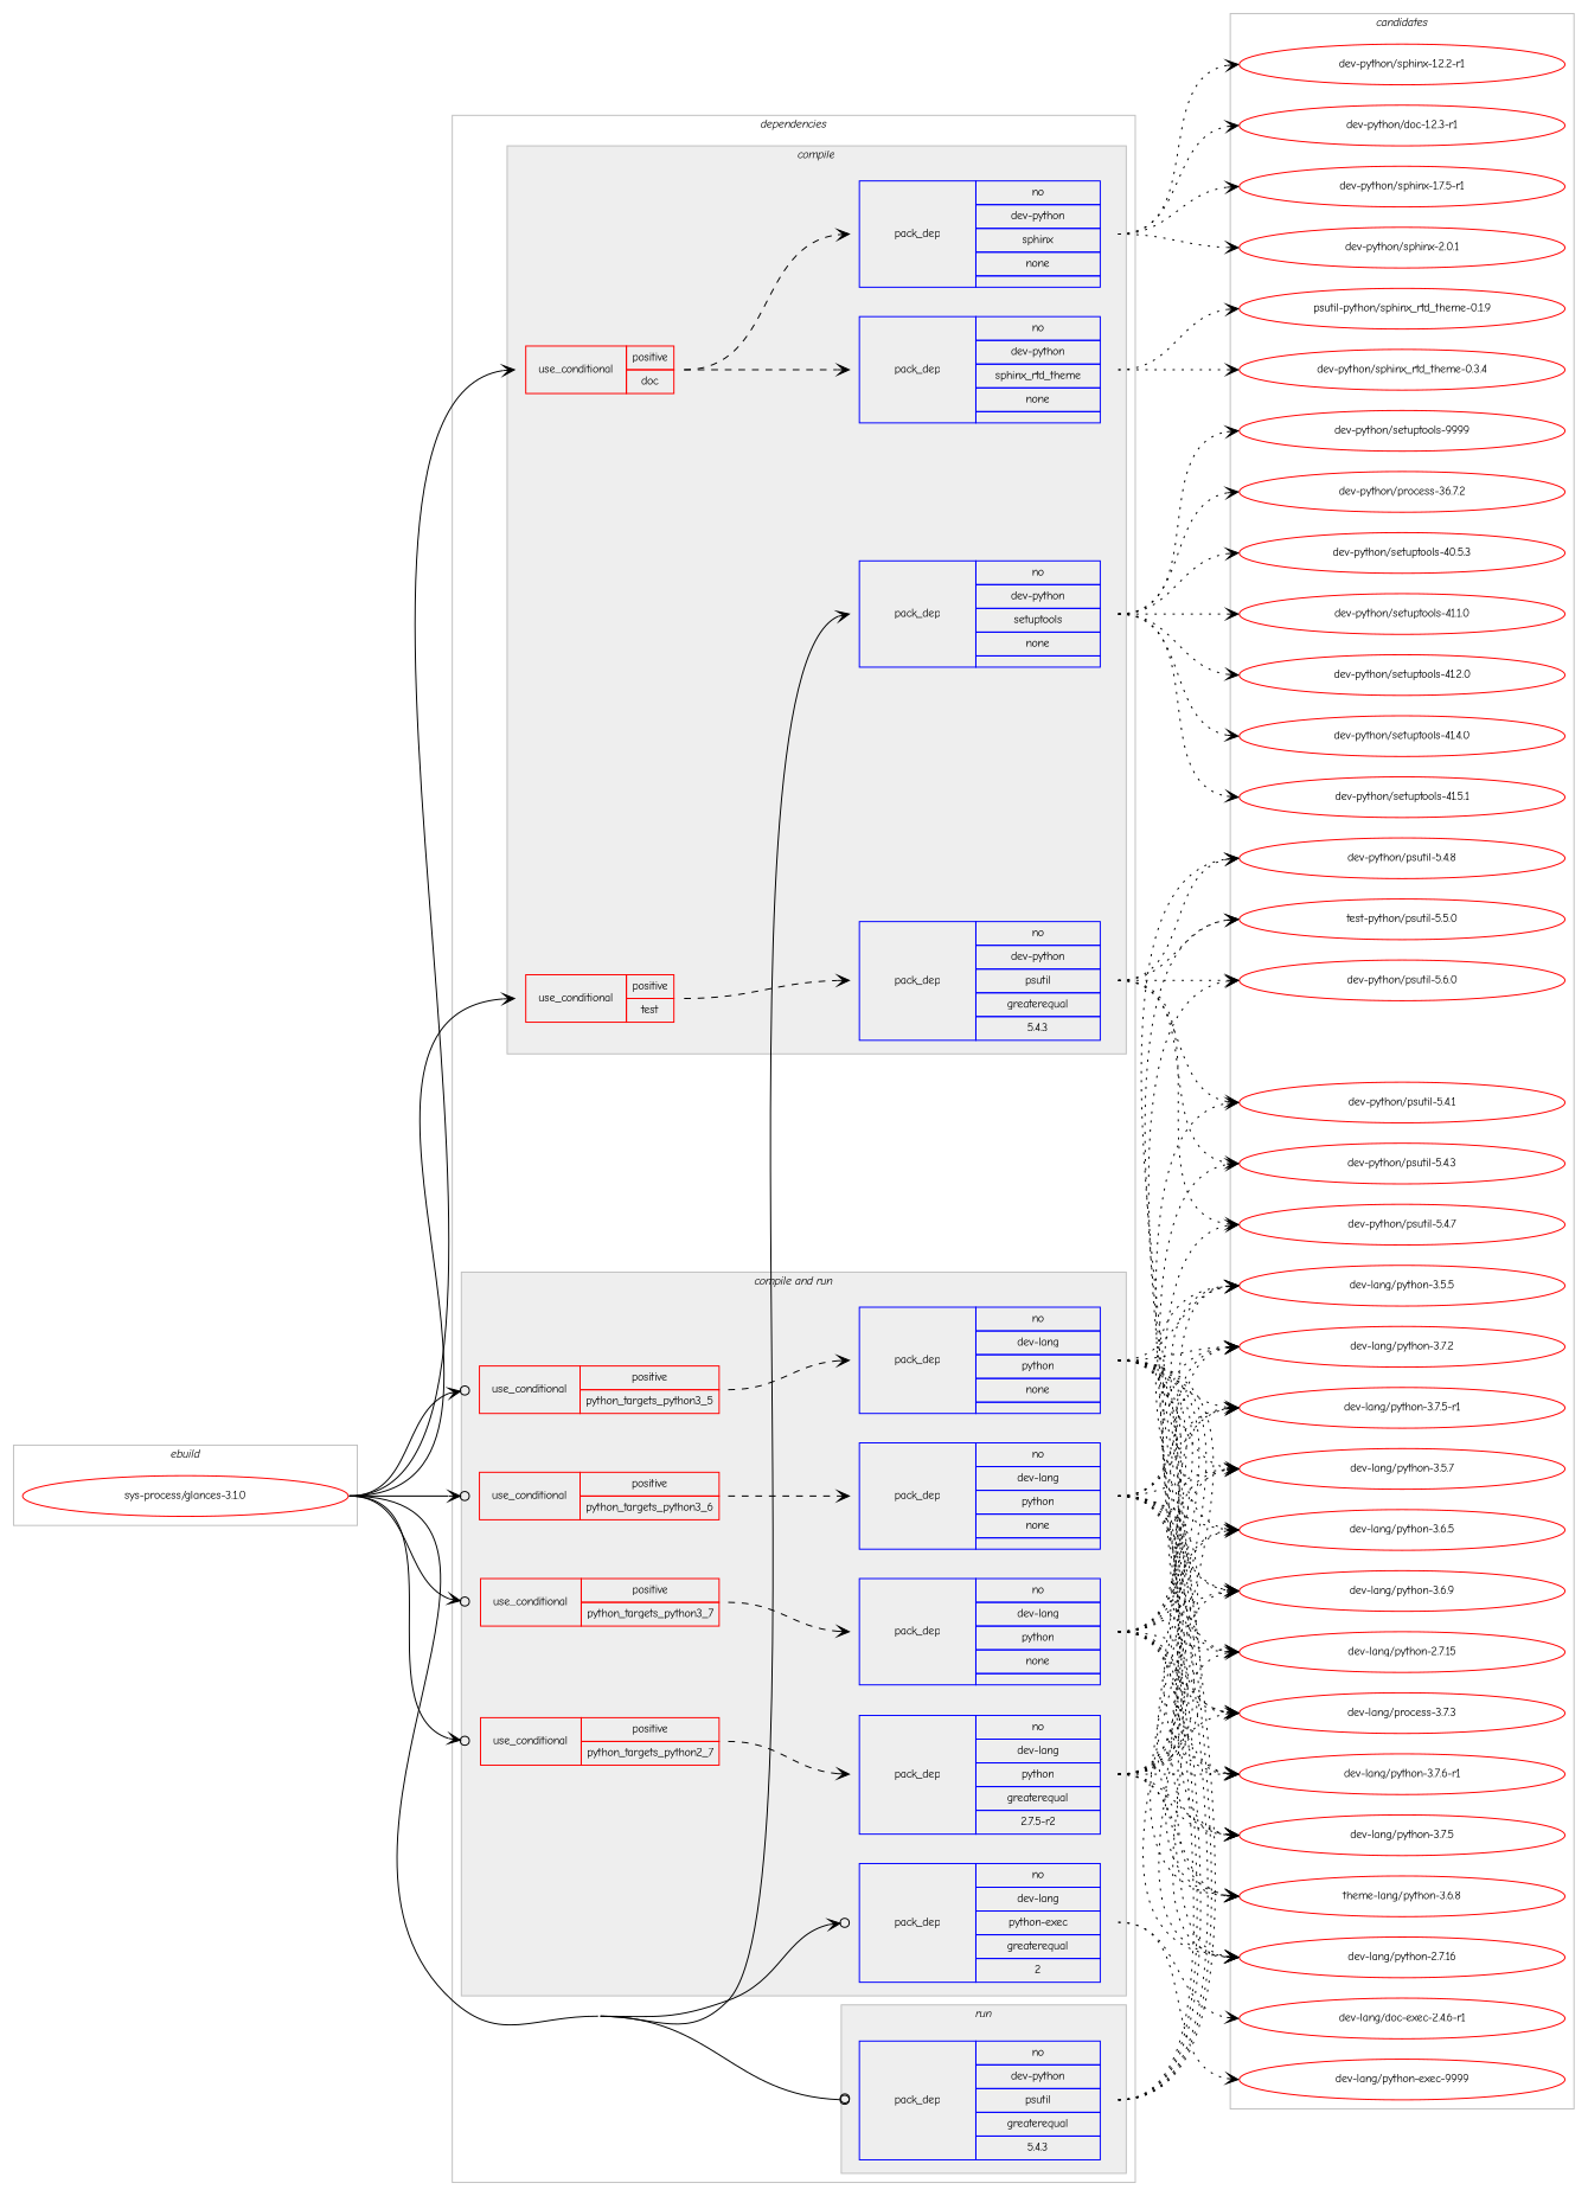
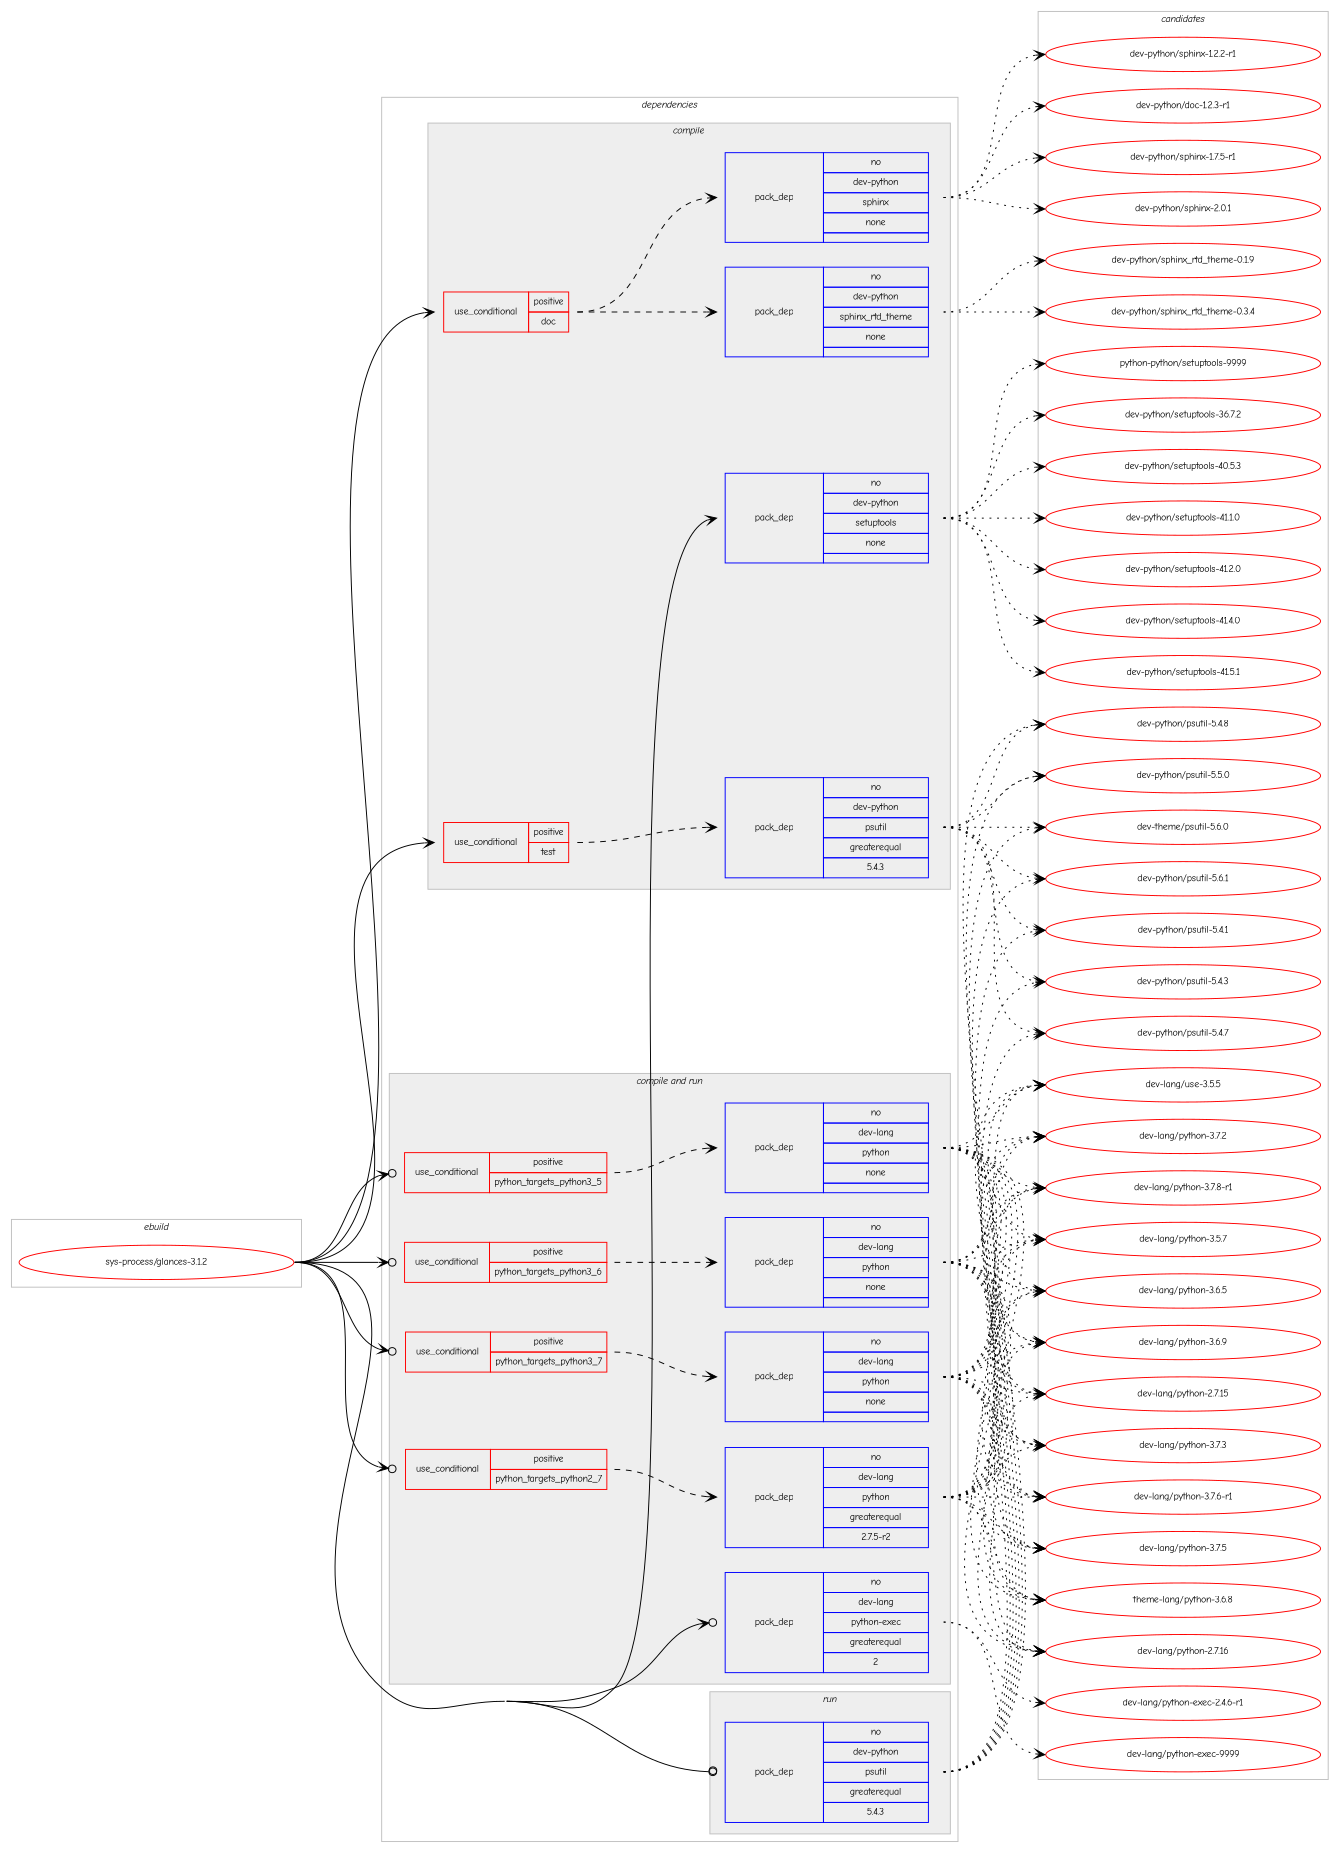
  digraph {
    compound=true
    concentrate=true
    fontname="Comic Neue"
    fontsize=10
    newrank=true
    rankdir=LR
    ranksep=1.5
    node [color=red fontname="Comic Neue" fontsize=10]
    edge [arrowhead=vee fontname="Comic Neue" headport=w style=dotted tailport=e weight=100]
-   n1 [label="sys-process/glances-3.1.0" width=4]
+   n1 [label="sys-process/glances-3.1.2" width=4]
    n2 [color=blue label=<<TABLE BORDER="0" CELLBORDER="1" CELLSPACING="0" CELLPADDING="4" WIDTH="220"><TR><TD ROWSPAN="6" CELLPADDING="30">pack_dep</TD></TR><TR><TD WIDTH="110">no</TD></TR><TR><TD>dev-python</TD></TR><TR><TD>sphinx</TD></TR><TR><TD>none</TD></TR><TR><TD></TD></TR></TABLE>> shape=none]
    n3 [color=blue label=<<TABLE BORDER="0" CELLBORDER="1" CELLSPACING="0" CELLPADDING="4" WIDTH="220"><TR><TD ROWSPAN="6" CELLPADDING="30">pack_dep</TD></TR><TR><TD WIDTH="110">no</TD></TR><TR><TD>dev-python</TD></TR><TR><TD>sphinx_rtd_theme</TD></TR><TR><TD>none</TD></TR><TR><TD></TD></TR></TABLE>> shape=none]
    n4 [label=<<TABLE BORDER="0" CELLBORDER="1" CELLSPACING="0" CELLPADDING="4"><TR><TD ROWSPAN="3" CELLPADDING="10">use_conditional</TD></TR><TR><TD>positive</TD></TR><TR><TD>doc</TD></TR></TABLE>> shape=none]
    n5 [color=blue label=<<TABLE BORDER="0" CELLBORDER="1" CELLSPACING="0" CELLPADDING="4" WIDTH="220"><TR><TD ROWSPAN="6" CELLPADDING="30">pack_dep</TD></TR><TR><TD WIDTH="110">no</TD></TR><TR><TD>dev-python</TD></TR><TR><TD>psutil</TD></TR><TR><TD>greaterequal</TD></TR><TR><TD>5.4.3</TD></TR></TABLE>> shape=none]
    n6 [label=<<TABLE BORDER="0" CELLBORDER="1" CELLSPACING="0" CELLPADDING="4"><TR><TD ROWSPAN="3" CELLPADDING="10">use_conditional</TD></TR><TR><TD>positive</TD></TR><TR><TD>test</TD></TR></TABLE>> shape=none]
    n7 [color=blue label=<<TABLE BORDER="0" CELLBORDER="1" CELLSPACING="0" CELLPADDING="4" WIDTH="220"><TR><TD ROWSPAN="6" CELLPADDING="30">pack_dep</TD></TR><TR><TD WIDTH="110">no</TD></TR><TR><TD>dev-python</TD></TR><TR><TD>setuptools</TD></TR><TR><TD>none</TD></TR><TR><TD></TD></TR></TABLE>> shape=none]
    n8 [color=blue label=<<TABLE BORDER="0" CELLBORDER="1" CELLSPACING="0" CELLPADDING="4" WIDTH="220"><TR><TD ROWSPAN="6" CELLPADDING="30">pack_dep</TD></TR><TR><TD WIDTH="110">no</TD></TR><TR><TD>dev-lang</TD></TR><TR><TD>python</TD></TR><TR><TD>greaterequal</TD></TR><TR><TD>2.7.5-r2</TD></TR></TABLE>> shape=none]
    n9 [label=<<TABLE BORDER="0" CELLBORDER="1" CELLSPACING="0" CELLPADDING="4"><TR><TD ROWSPAN="3" CELLPADDING="10">use_conditional</TD></TR><TR><TD>positive</TD></TR><TR><TD>python_targets_python2_7</TD></TR></TABLE>> shape=none]
    n10 [color=blue label=<<TABLE BORDER="0" CELLBORDER="1" CELLSPACING="0" CELLPADDING="4" WIDTH="220"><TR><TD ROWSPAN="6" CELLPADDING="30">pack_dep</TD></TR><TR><TD WIDTH="110">no</TD></TR><TR><TD>dev-lang</TD></TR><TR><TD>python</TD></TR><TR><TD>none</TD></TR><TR><TD></TD></TR></TABLE>> shape=none]
    n11 [label=<<TABLE BORDER="0" CELLBORDER="1" CELLSPACING="0" CELLPADDING="4"><TR><TD ROWSPAN="3" CELLPADDING="10">use_conditional</TD></TR><TR><TD>positive</TD></TR><TR><TD>python_targets_python3_5</TD></TR></TABLE>> shape=none]
    n12 [color=blue label=<<TABLE BORDER="0" CELLBORDER="1" CELLSPACING="0" CELLPADDING="4" WIDTH="220"><TR><TD ROWSPAN="6" CELLPADDING="30">pack_dep</TD></TR><TR><TD WIDTH="110">no</TD></TR><TR><TD>dev-lang</TD></TR><TR><TD>python</TD></TR><TR><TD>none</TD></TR><TR><TD></TD></TR></TABLE>> shape=none]
    n13 [label=<<TABLE BORDER="0" CELLBORDER="1" CELLSPACING="0" CELLPADDING="4"><TR><TD ROWSPAN="3" CELLPADDING="10">use_conditional</TD></TR><TR><TD>positive</TD></TR><TR><TD>python_targets_python3_6</TD></TR></TABLE>> shape=none]
    n14 [color=blue label=<<TABLE BORDER="0" CELLBORDER="1" CELLSPACING="0" CELLPADDING="4" WIDTH="220"><TR><TD ROWSPAN="6" CELLPADDING="30">pack_dep</TD></TR><TR><TD WIDTH="110">no</TD></TR><TR><TD>dev-lang</TD></TR><TR><TD>python</TD></TR><TR><TD>none</TD></TR><TR><TD></TD></TR></TABLE>> shape=none]
    n15 [label=<<TABLE BORDER="0" CELLBORDER="1" CELLSPACING="0" CELLPADDING="4"><TR><TD ROWSPAN="3" CELLPADDING="10">use_conditional</TD></TR><TR><TD>positive</TD></TR><TR><TD>python_targets_python3_7</TD></TR></TABLE>> shape=none]
    n16 [color=blue label=<<TABLE BORDER="0" CELLBORDER="1" CELLSPACING="0" CELLPADDING="4" WIDTH="220"><TR><TD ROWSPAN="6" CELLPADDING="30">pack_dep</TD></TR><TR><TD WIDTH="110">no</TD></TR><TR><TD>dev-lang</TD></TR><TR><TD>python-exec</TD></TR><TR><TD>greaterequal</TD></TR><TR><TD>2</TD></TR></TABLE>> shape=none]
    n17 [color=blue label=<<TABLE BORDER="0" CELLBORDER="1" CELLSPACING="0" CELLPADDING="4" WIDTH="220"><TR><TD ROWSPAN="6" CELLPADDING="30">pack_dep</TD></TR><TR><TD WIDTH="110">no</TD></TR><TR><TD>dev-python</TD></TR><TR><TD>psutil</TD></TR><TR><TD>greaterequal</TD></TR><TR><TD>5.4.3</TD></TR></TABLE>> shape=none]
    n18 [label="dev-python/sphinx-1.2.2-r1" width=4]
    n19 [label="dev-python/doc-1.2.3-r1" width=4]
    n20 [label="dev-python/sphinx-1.7.5-r1" width=4]
    n21 [label="dev-python/sphinx-2.0.1" width=4]
-   n22 [label="psutil-python/sphinx_rtd_theme-0.1.9" width=4]
+   n22 [label="dev-python/sphinx_rtd_theme-0.1.9" width=4]
    n23 [label="dev-python/sphinx_rtd_theme-0.3.4" width=4]
    n24 [label="dev-python/psutil-5.4.1" width=4]
    n25 [label="dev-python/psutil-5.4.3" width=4]
    n26 [label="dev-python/psutil-5.4.7" width=4]
    n27 [label="dev-python/psutil-5.4.8" width=4]
-   n28 [label="test-python/psutil-5.5.0" width=4]
-   n29 [label="dev-python/psutil-5.6.0" width=4]
-   n31 [label="dev-python/process-36.7.2" width=4]
+   n28 [label="dev-python/psutil-5.5.0" width=4]
+   n29 [label="dev-theme/psutil-5.6.0" width=4]
+   n30 [label="dev-python/psutil-5.6.1" width=4]
+   n31 [label="dev-python/setuptools-36.7.2" width=4]
    n32 [label="dev-python/setuptools-40.5.3" width=4]
    n33 [label="dev-python/setuptools-41.1.0" width=4]
    n34 [label="dev-python/setuptools-41.2.0" width=4]
    n35 [label="dev-python/setuptools-41.4.0" width=4]
    n36 [label="dev-python/setuptools-41.5.1" width=4]
-   n37 [label="dev-python/setuptools-9999" width=4]
+   n37 [label="python-python/setuptools-9999" width=4]
    n38 [label="dev-lang/python-2.7.15" width=4]
    n39 [label="dev-lang/python-2.7.16" width=4]
-   n40 [label="dev-lang/python-3.5.5" width=4]
+   n40 [label="dev-lang/use-3.5.5" width=4]
    n41 [label="dev-lang/python-3.5.7" width=4]
    n42 [label="dev-lang/python-3.6.5" width=4]
    n43 [label="theme-lang/python-3.6.8" width=4]
    n44 [label="dev-lang/python-3.6.9" width=4]
    n45 [label="dev-lang/python-3.7.2" width=4]
-   n46 [label="dev-lang/process-3.7.3" width=4]
+   n46 [label="dev-lang/python-3.7.3" width=4]
    n47 [label="dev-lang/python-3.7.6-r1" width=4]
    n48 [label="dev-lang/python-3.7.5" width=4]
-   n49 [label="dev-lang/python-3.7.5-r1" width=4]
-   n50 [label="dev-lang/doc-exec-2.4.6-r1" width=4]
+   n49 [label="dev-lang/python-3.7.8-r1" width=4]
+   n50 [label="dev-lang/python-exec-2.4.6-r1" width=4]
    n51 [label="dev-lang/python-exec-9999" width=4]
    subgraph cluster_1 {
      color=gray
      label=<<i>ebuild</i>>
      rank=same
      n1
    }
    subgraph cluster_2 {
      color=gray
      label=<<i>dependencies</i>>
      subgraph cluster_3 {
        color=gray
        fillcolor="#eeeeee"
        label=<<i>compile</i>>
        style=filled
        subgraph sub_4 {
          color=gray
          fillcolor="#eeeeee"
          label=<<i>compile</i>>
          style=filled
          n4
          subgraph sub_5 {
            color=gray
            fillcolor="#eeeeee"
            label=<<i>compile</i>>
            style=filled
            n2
          }
          subgraph sub_6 {
            color=gray
            fillcolor="#eeeeee"
            label=<<i>compile</i>>
            style=filled
            n3
          }
        }
        subgraph sub_7 {
          color=gray
          fillcolor="#eeeeee"
          label=<<i>compile</i>>
          style=filled
          n6
          subgraph sub_8 {
            color=gray
            fillcolor="#eeeeee"
            label=<<i>compile</i>>
            style=filled
            n5
          }
        }
        subgraph sub_9 {
          color=gray
          fillcolor="#eeeeee"
          label=<<i>compile</i>>
          style=filled
          n7
        }
      }
      subgraph cluster_10 {
        color=gray
        fillcolor="#eeeeee"
        label=<<i>compile and run</i>>
        style=filled
        subgraph sub_11 {
          color=gray
          fillcolor="#eeeeee"
          label=<<i>compile and run</i>>
          style=filled
          n9
          subgraph sub_12 {
            color=gray
            fillcolor="#eeeeee"
            label=<<i>compile and run</i>>
            style=filled
            n8
          }
        }
        subgraph sub_13 {
          color=gray
          fillcolor="#eeeeee"
          label=<<i>compile and run</i>>
          style=filled
          n11
          subgraph sub_14 {
            color=gray
            fillcolor="#eeeeee"
            label=<<i>compile and run</i>>
            style=filled
            n10
          }
        }
        subgraph sub_15 {
          color=gray
          fillcolor="#eeeeee"
          label=<<i>compile and run</i>>
          style=filled
          n13
          subgraph sub_16 {
            color=gray
            fillcolor="#eeeeee"
            label=<<i>compile and run</i>>
            style=filled
            n12
          }
        }
        subgraph sub_17 {
          color=gray
          fillcolor="#eeeeee"
          label=<<i>compile and run</i>>
          style=filled
          n15
          subgraph sub_18 {
            color=gray
            fillcolor="#eeeeee"
            label=<<i>compile and run</i>>
            style=filled
            n14
          }
        }
        subgraph sub_19 {
          color=gray
          fillcolor="#eeeeee"
          label=<<i>compile and run</i>>
          style=filled
          n16
        }
      }
      subgraph cluster_20 {
        color=gray
        fillcolor="#eeeeee"
        label=<<i>run</i>>
        style=filled
        subgraph sub_21 {
          color=gray
          fillcolor="#eeeeee"
          label=<<i>run</i>>
          style=filled
          n17
        }
      }
    }
    subgraph cluster_22 {
      color=gray
      label=<<i>candidates</i>>
      rank=same
      subgraph sub_23 {
        color=black
        label=<<i>candidates</i>>
        nodesep=1
        rank=same
        n18
        n19
        n20
        n21
      }
      subgraph sub_24 {
        color=black
        label=<<i>candidates</i>>
        nodesep=1
        rank=same
        n22
        n23
      }
      subgraph sub_25 {
        color=black
        label=<<i>candidates</i>>
        nodesep=1
        rank=same
        n24
        n25
        n26
        n27
        n28
        n29
+       n30
      }
      subgraph sub_26 {
        color=black
        label=<<i>candidates</i>>
        nodesep=1
        rank=same
        n31
        n32
        n33
        n34
        n35
        n36
        n37
      }
      subgraph sub_27 {
        color=black
        label=<<i>candidates</i>>
        nodesep=1
        rank=same
        n38
        n39
        n40
        n41
        n42
        n43
        n44
        n45
        n46
        n47
        n48
        n49
      }
      subgraph sub_28 {
        color=black
        label=<<i>candidates</i>>
        nodesep=1
        rank=same
        n38
        n39
        n40
        n41
        n42
        n43
        n44
        n45
        n46
        n47
        n48
        n49
      }
      subgraph sub_29 {
        color=black
        label=<<i>candidates</i>>
        nodesep=1
        rank=same
        n38
        n39
        n40
        n41
        n42
        n43
        n44
        n45
        n46
        n47
        n48
        n49
      }
      subgraph sub_30 {
        color=black
        label=<<i>candidates</i>>
        nodesep=1
        rank=same
        n38
        n39
        n40
        n41
        n42
        n43
        n44
        n45
        n46
        n47
        n48
        n49
      }
      subgraph sub_31 {
        color=black
        label=<<i>candidates</i>>
        nodesep=1
        rank=same
        n50
        n51
      }
      subgraph sub_32 {
        color=black
        label=<<i>candidates</i>>
        nodesep=1
        rank=same
        n24
        n25
        n26
        n27
        n28
        n29
+       n30
      }
    }
    n1 -> n4 [style=solid weight=20]
    n1 -> n6 [style=solid weight=20]
    n1 -> n7 [style=solid weight=20]
    n1 -> n9 [arrowhead=odotvee style=solid weight=20]
    n1 -> n11 [arrowhead=odotvee style=solid weight=20]
    n1 -> n13 [arrowhead=odotvee style=solid weight=20]
    n1 -> n15 [arrowhead=odotvee style=solid weight=20]
    n1 -> n16 [arrowhead=odotvee style=solid weight=20]
    n1 -> n17 [arrowhead=odot style=solid weight=20]
    n2 -> n18
    n2 -> n19
    n2 -> n20
    n2 -> n21
    n3 -> n22
    n3 -> n23
    n4 -> n2 [style=dashed weight=20]
    n4 -> n3 [style=dashed weight=20]
    n5 -> n24
    n5 -> n25
    n5 -> n26
    n5 -> n27
    n5 -> n28
    n5 -> n29
+   n5 -> n30
    n6 -> n5 [style=dashed weight=20]
    n7 -> n31
    n7 -> n32
    n7 -> n33
    n7 -> n34
    n7 -> n35
    n7 -> n36
    n7 -> n37
    n8 -> n38
    n8 -> n39
    n8 -> n40
    n8 -> n41
    n8 -> n42
    n8 -> n43
    n8 -> n44
    n8 -> n45
    n8 -> n46
    n8 -> n47
    n8 -> n48
    n8 -> n49
    n9 -> n8 [style=dashed weight=20]
    n10 -> n38
    n10 -> n39
    n10 -> n40
    n10 -> n41
    n10 -> n42
    n10 -> n43
    n10 -> n44
    n10 -> n45
    n10 -> n46
    n10 -> n47
    n10 -> n48
    n10 -> n49
    n11 -> n10 [style=dashed weight=20]
    n12 -> n38
    n12 -> n39
    n12 -> n40
    n12 -> n41
    n12 -> n42
    n12 -> n43
    n12 -> n44
    n12 -> n45
    n12 -> n46
    n12 -> n47
    n12 -> n48
    n12 -> n49
    n13 -> n12 [style=dashed weight=20]
    n14 -> n38
    n14 -> n39
    n14 -> n40
    n14 -> n41
    n14 -> n42
    n14 -> n43
    n14 -> n44
    n14 -> n45
    n14 -> n46
    n14 -> n47
    n14 -> n48
    n14 -> n49
    n15 -> n14 [style=dashed weight=20]
    n16 -> n50
    n16 -> n51
    n17 -> n24
    n17 -> n25
    n17 -> n26
    n17 -> n27
    n17 -> n28
    n17 -> n29
+   n17 -> n30
  }
